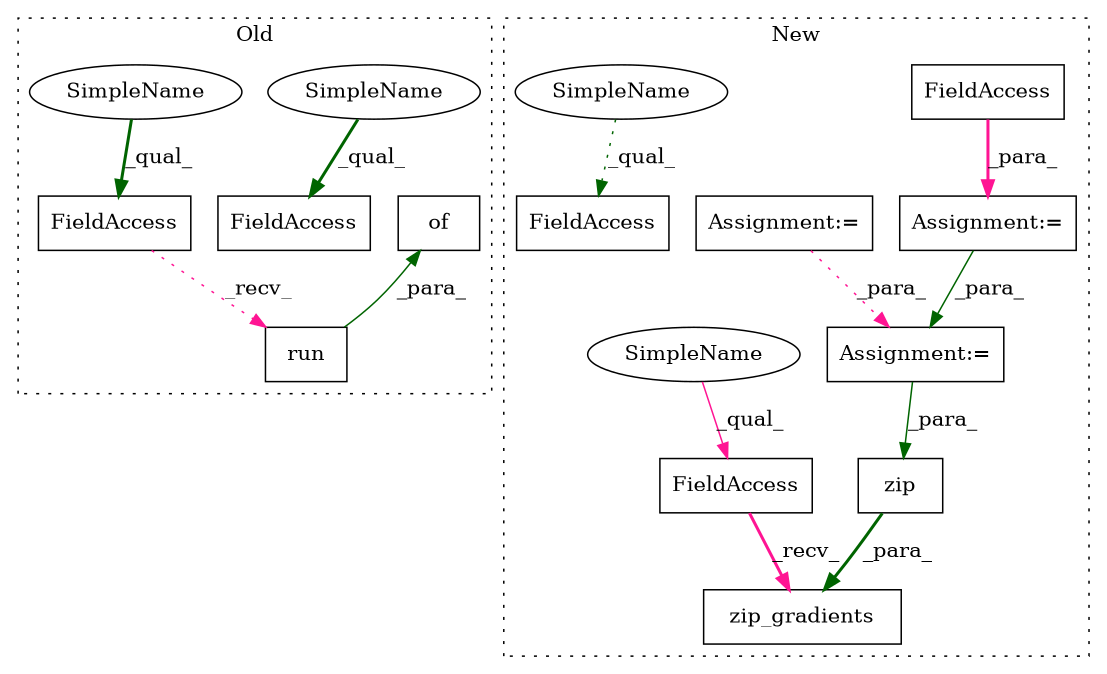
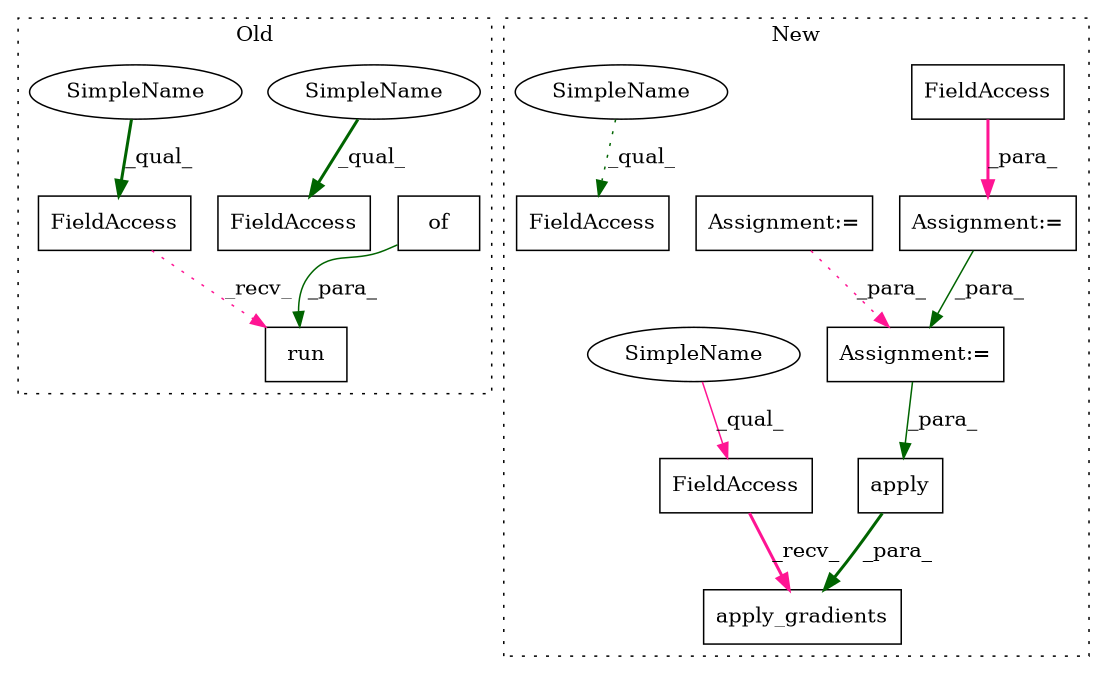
  digraph {
    node [a=22 l=4 s=2066 shape=box]
    edge [color=darkgreen style=bold]
    n1 [a=32 l="3,1" label=of s="2120,2182"]
    n2 [a=32 l="4,1" label=run s="2076,2183"]
    n3 [l=9 label=FieldAccess]
    n4 [l=13 label=FieldAccess s=2090]
    n5 [a=42 label=SimpleName s=2090 shape=ellipse]
    n6 [a=42 label=SimpleName shape=ellipse]
-   n7 [a=32 l="16,1" label=zip_gradients s="1921,1965"]
-   n8 [a=32 l="4,1" label=zip s="1937,1964"]
+   n7 [a=32 l="16,1" label=apply_gradients s="1921,1965"]
+   n8 [a=32 l="4,1" label=apply s="1937,1964"]
    n9 [l=14 label=FieldAccess s=1906]
    n10 [a=7 l=1 label="Assignment:=" s=1725]
    n11 [l=32 label=FieldAccess s=1726]
    n12 [a=7 l=6 label="Assignment:=" s=1631]
    n13 [a=7 l=1 label="Assignment:=" s=1859]
    n14 [l=10 label=FieldAccess s=1946]
    n15 [a=42 label=SimpleName s=1946 shape=ellipse]
    n16 [a=42 label=SimpleName s=1906 shape=ellipse]
    subgraph cluster_1 {
      label=Old
      style=dotted
      n1
      n2
      n3
      n4
      n5
      n6
    }
    subgraph cluster_2 {
      label=New
      style=dotted
      n7
      n8
      n9
      n10
      n11
      n12
      n13
      n14
      n15
      n16
    }
-   n2 -> n1 [label=_para_ style=solid]
+   n1 -> n2 [label=_para_ style=solid]
    n3 -> n2 [color=deeppink label=_recv_ style=dotted]
    n5 -> n4 [label=_qual_]
    n6 -> n3 [label=_qual_]
    n8 -> n7 [label=_para_]
    n9 -> n7 [color=deeppink label=_recv_]
    n10 -> n13 [label=_para_ style=solid]
    n11 -> n10 [color=deeppink label=_para_]
    n12 -> n13 [color=deeppink label=_para_ style=dotted]
    n13 -> n8 [label=_para_ style=solid]
    n15 -> n14 [label=_qual_ style=dotted]
    n16 -> n9 [color=deeppink label=_qual_ style=solid]
  }
